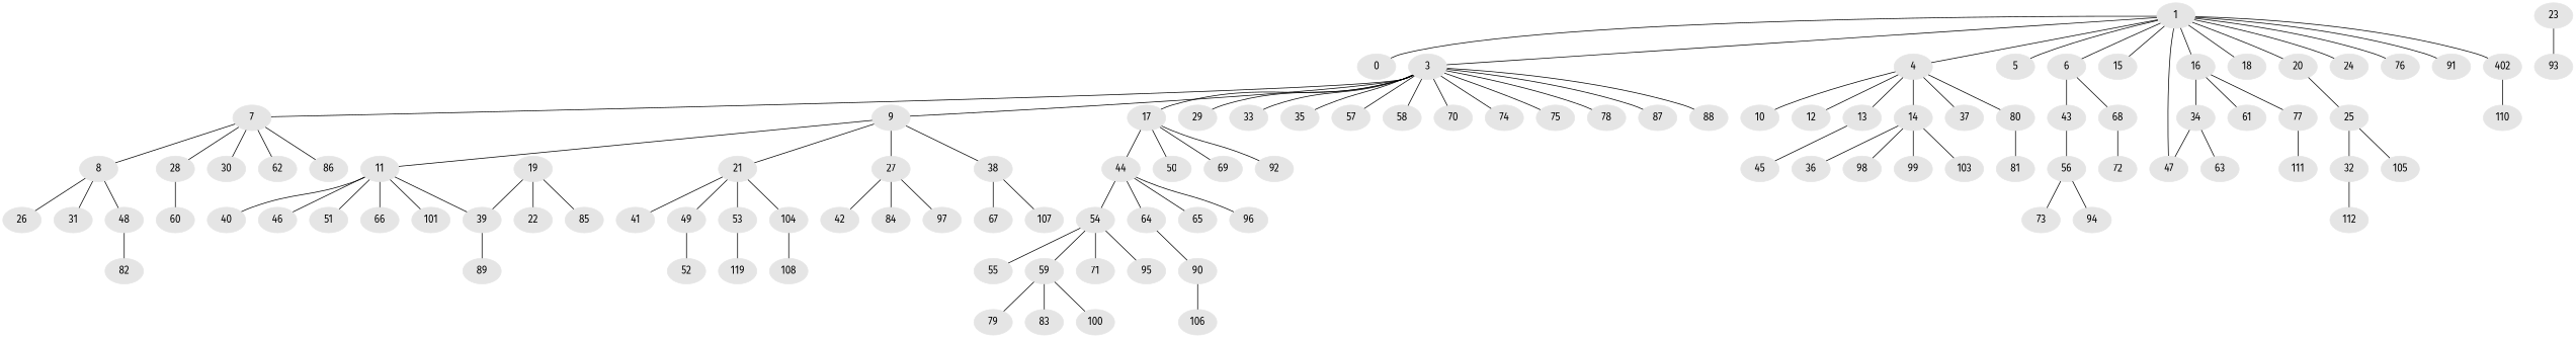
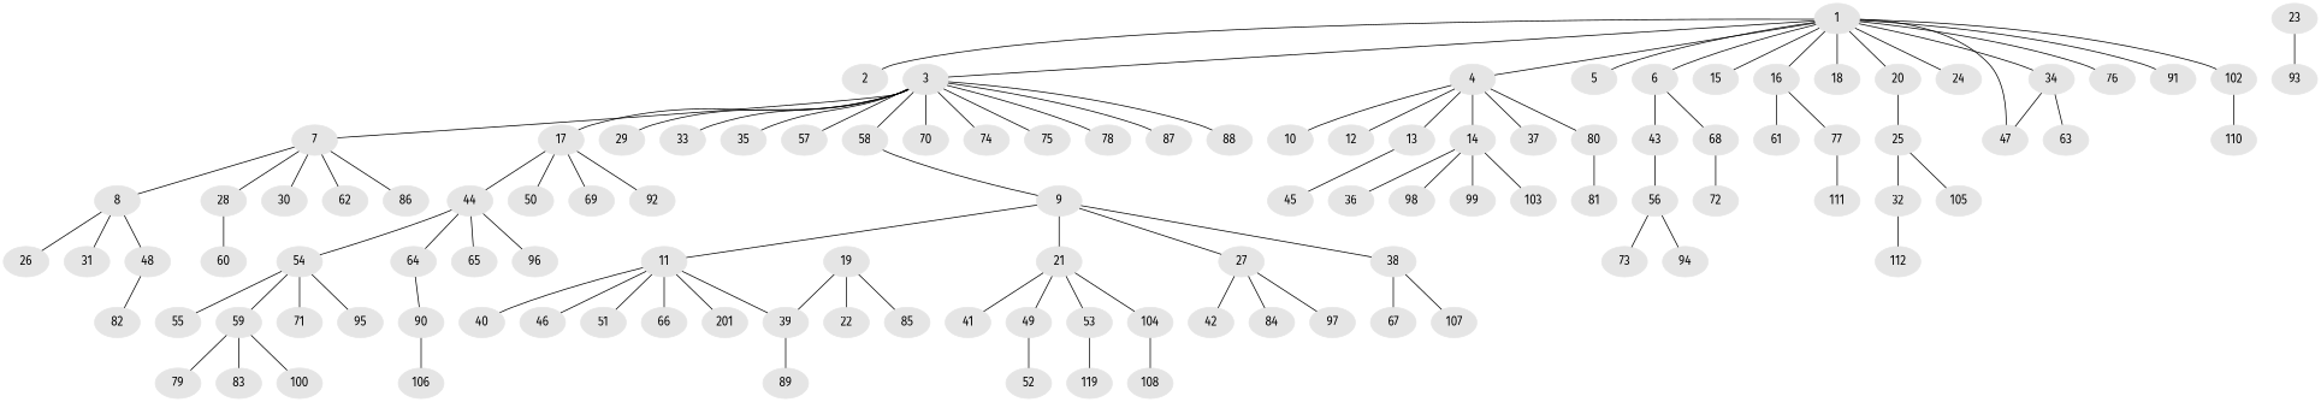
  graph {
    fontname="Fira Sans"
    node [color=gray90 fontname="Fira Sans" style=filled]
    edge [fontname="Fira Sans"]
    1
-   2 [label=0]
+   2
    3
    4
    5
    6
    15
    16
    18
    20
    24
    34
    76
    91
-   102 [label=402]
+   102
    47
    7
    9
    17
    29
    33
    35
    57
    58
    70
    74
    75
    78
    87
    88
    10
    12
    13
    14
    37
    80
    43
    68
    61
    77
    25
    23
    93
    63
    110
    8
    28
    30
    62
    86
    11
    21
    27
    38
    44
    50
    69
    92
    45
    36
    98
    99
    103
    81
    56
    72
    26
    31
    48
    60
    82
    40
    46
    51
    66
-   101
+   101 [label=201]
    39
    41
    49
    53
    104
    42
    84
    97
    67
    107
    19
    22
    85
    111
    54
    64
    65
    96
    89
    32
    105
    52
    n99 [label=119]
    108
    112
    73
    94
    55
    59
    71
    95
    90
    79
    83
    100
    106
    1 -- 2
    1 -- 3
    1 -- 4
    1 -- 5
    1 -- 6
    1 -- 15
    1 -- 16
    1 -- 18
    1 -- 20
    1 -- 24
-   16 -- 34
+   1 -- 34
    1 -- 76
    1 -- 91
    1 -- 102
    1 -- 47
    3 -- 7
-   3 -- 9
+   58 -- 9
    3 -- 17
    3 -- 29
    3 -- 33
    3 -- 35
    3 -- 57
    3 -- 58
    3 -- 70
    3 -- 74
    3 -- 75
    3 -- 78
    3 -- 87
    3 -- 88
    4 -- 10
    4 -- 12
    4 -- 13
    4 -- 14
    4 -- 37
    4 -- 80
    6 -- 43
    6 -- 68
    16 -- 61
    16 -- 77
    20 -- 25
    34 -- 47
    34 -- 63
    102 -- 110
    7 -- 8
    7 -- 28
    7 -- 30
    7 -- 62
    7 -- 86
    9 -- 11
    9 -- 21
    9 -- 27
    9 -- 38
    17 -- 44
    17 -- 50
    17 -- 69
    17 -- 92
    13 -- 45
    14 -- 36
    14 -- 98
    14 -- 99
    14 -- 103
    80 -- 81
    43 -- 56
    68 -- 72
    77 -- 111
    25 -- 32
    25 -- 105
    23 -- 93
    8 -- 26
    8 -- 31
    8 -- 48
    28 -- 60
    11 -- 40
    11 -- 46
    11 -- 51
    11 -- 66
    11 -- 101
    11 -- 39
    21 -- 41
    21 -- 49
    21 -- 53
    21 -- 104
    27 -- 42
    27 -- 84
    27 -- 97
    38 -- 67
    38 -- 107
    44 -- 54
    44 -- 64
    44 -- 65
    44 -- 96
    56 -- 73
    56 -- 94
    48 -- 82
    39 -- 89
    49 -- 52
    53 -- n99
    104 -- 108
    19 -- 39
    19 -- 22
    19 -- 85
    54 -- 55
    54 -- 59
    54 -- 71
    54 -- 95
    64 -- 90
    32 -- 112
    59 -- 79
    59 -- 83
    59 -- 100
    90 -- 106
  }
